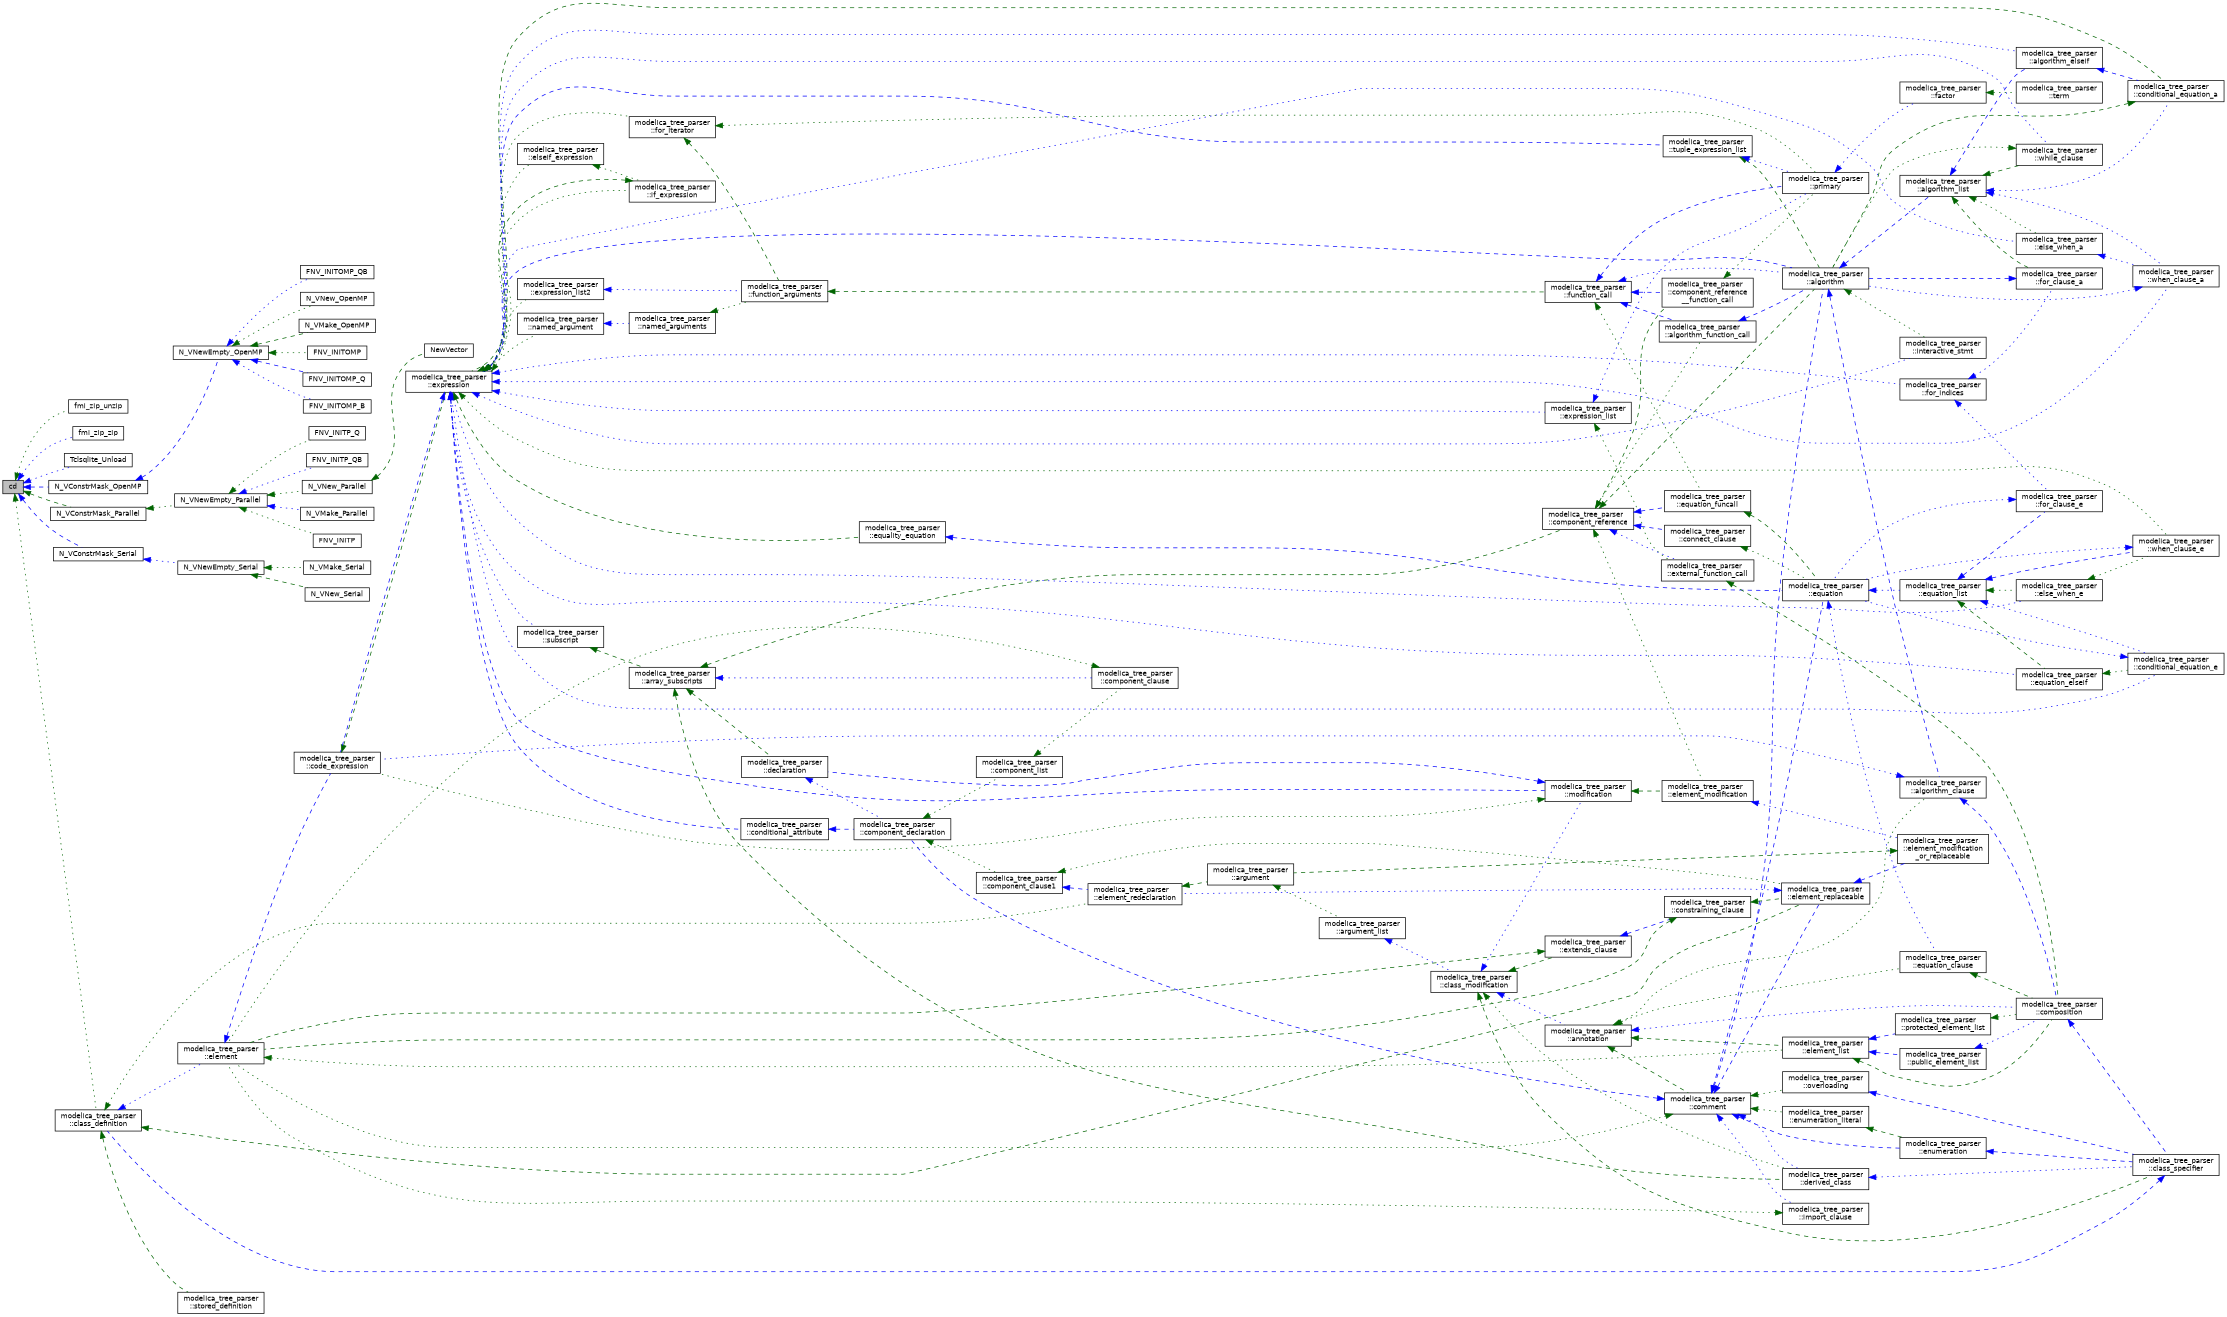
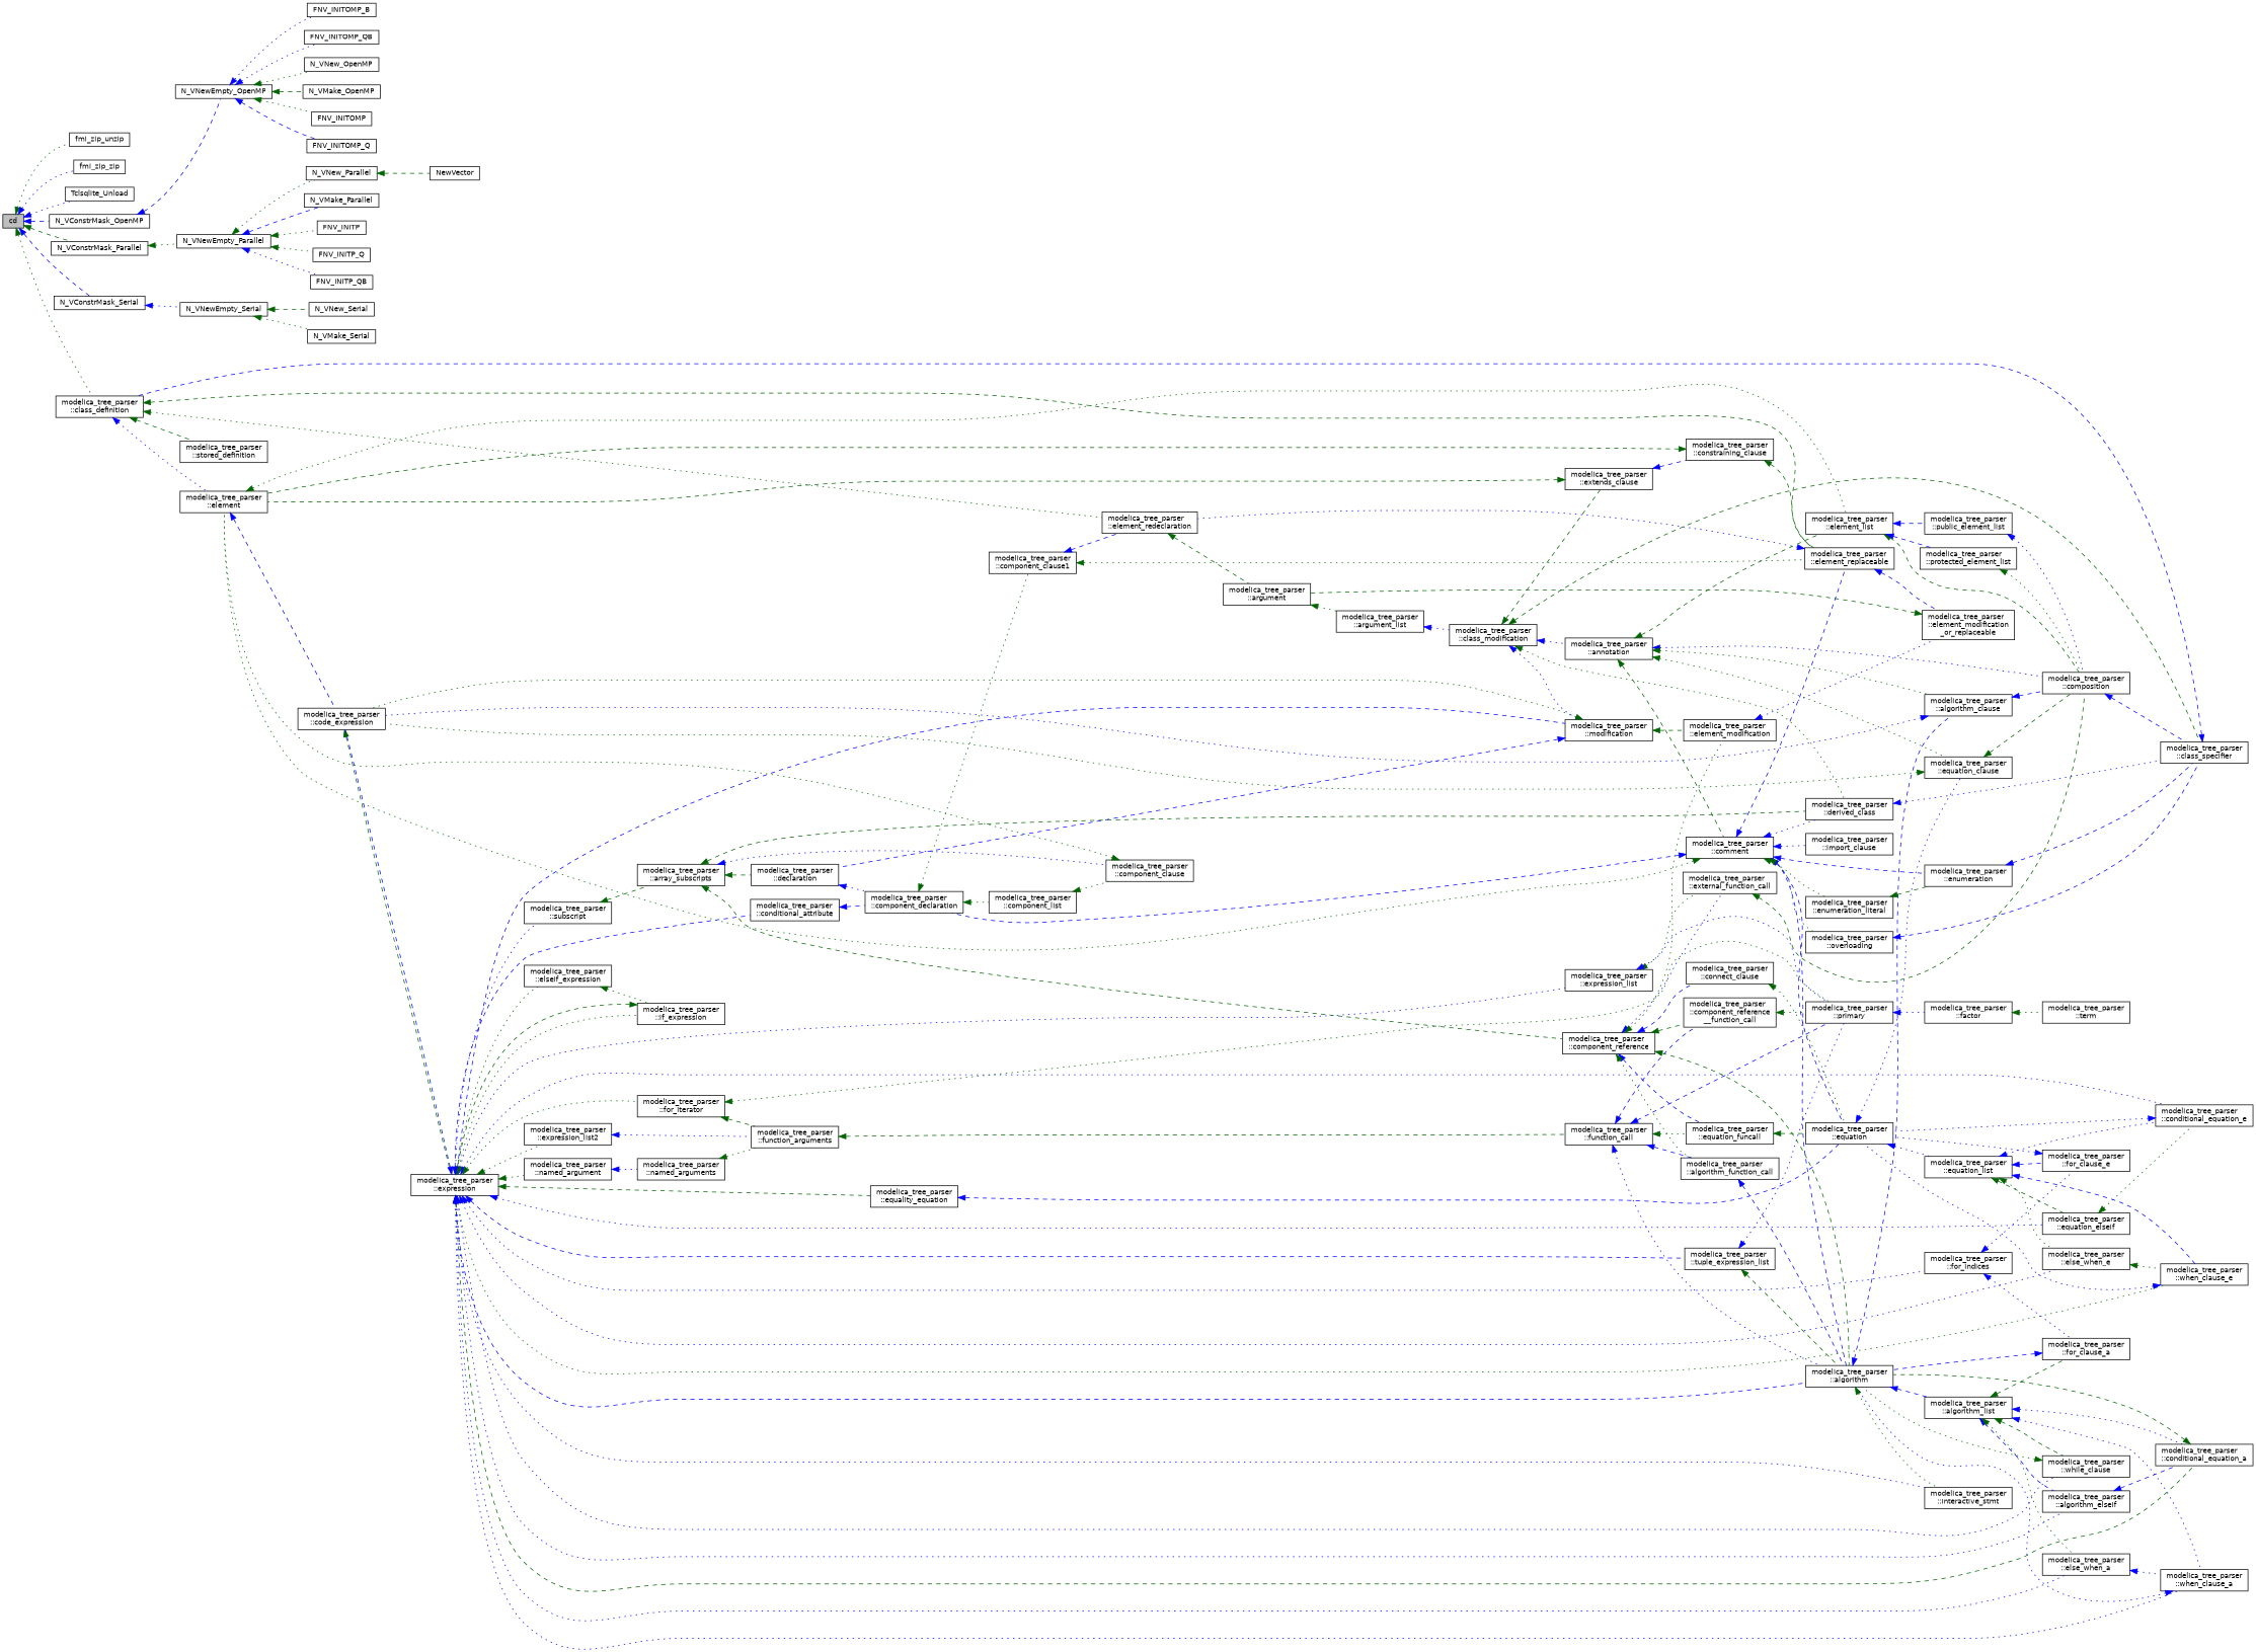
  digraph {
    rankdir=LR
    node [color=black fillcolor=white fontname=Helvetica fontsize=10 shape=record style=filled]
    edge [color=blue dir=back fontname=Helvetica fontsize=10 labelfontname=Helvetica labelfontsize=10 style=dotted]
    n1 [fillcolor=grey75 fontcolor=black height=0.2 label=cd width=0.4]
    n2 [height=0.2 label=fmi_zip_unzip width=0.4]
    n3 [height=0.2 label=fmi_zip_zip width=0.4]
    n4 [height=0.2 label=Tclsqlite_Unload width=0.4]
    n5 [height=0.2 label=N_VConstrMask_OpenMP width=0.4]
    n6 [height=0.2 label=N_VConstrMask_Parallel width=0.4]
    n7 [height=0.2 label=N_VConstrMask_Serial width=0.4]
    n8 [height=0.2 label="modelica_tree_parser\l::class_definition" width=0.4]
    n9 [height=0.2 label=N_VNewEmpty_OpenMP width=0.4]
    n10 [height=0.2 label=N_VNewEmpty_Parallel width=0.4]
    n11 [height=0.2 label=N_VNewEmpty_Serial width=0.4]
    n12 [height=0.2 label="modelica_tree_parser\l::stored_definition" width=0.4]
    n13 [height=0.2 label="modelica_tree_parser\l::element" width=0.4]
    n14 [height=0.2 label="modelica_tree_parser\l::element_redeclaration" width=0.4]
    n15 [height=0.2 label="modelica_tree_parser\l::element_replaceable" width=0.4]
    n16 [height=0.2 label=FNV_INITOMP width=0.4]
    n17 [height=0.2 label=FNV_INITOMP_Q width=0.4]
    n18 [height=0.2 label=FNV_INITOMP_B width=0.4]
    n19 [height=0.2 label=FNV_INITOMP_QB width=0.4]
    n20 [height=0.2 label=N_VNew_OpenMP width=0.4]
    n21 [height=0.2 label=N_VMake_OpenMP width=0.4]
    n22 [height=0.2 label=FNV_INITP width=0.4]
    n23 [height=0.2 label=FNV_INITP_Q width=0.4]
    n24 [height=0.2 label=FNV_INITP_QB width=0.4]
    n25 [height=0.2 label=N_VNew_Parallel width=0.4]
    n26 [height=0.2 label=N_VMake_Parallel width=0.4]
    n27 [height=0.2 label=NewVector width=0.4]
    n28 [height=0.2 label=N_VNew_Serial width=0.4]
    n29 [height=0.2 label=N_VMake_Serial width=0.4]
    n30 [height=0.2 label="modelica_tree_parser\l::element_list" width=0.4]
    n31 [height=0.2 label="modelica_tree_parser\l::code_expression" width=0.4]
    n32 [height=0.2 label="modelica_tree_parser\l::argument" width=0.4]
    n33 [height=0.2 label="modelica_tree_parser\l::element_modification\l_or_replaceable" width=0.4]
    n34 [height=0.2 label="modelica_tree_parser\l::composition" width=0.4]
    n35 [height=0.2 label="modelica_tree_parser\l::public_element_list" width=0.4]
    n36 [height=0.2 label="modelica_tree_parser\l::protected_element_list" width=0.4]
    n37 [height=0.2 label="modelica_tree_parser\l::expression" width=0.4]
    n38 [height=0.2 label="modelica_tree_parser\l::class_specifier" width=0.4]
    n39 [height=0.2 label="modelica_tree_parser\l::expression_list" width=0.4]
    n40 [height=0.2 label="modelica_tree_parser\l::conditional_attribute" width=0.4]
    n41 [height=0.2 label="modelica_tree_parser\l::conditional_equation_e" width=0.4]
    n42 [height=0.2 label="modelica_tree_parser\l::when_clause_e" width=0.4]
    n43 [height=0.2 label="modelica_tree_parser\l::equation_elseif" width=0.4]
    n44 [height=0.2 label="modelica_tree_parser\l::else_when_e" width=0.4]
    n45 [height=0.2 label="modelica_tree_parser\l::algorithm" width=0.4]
    n46 [height=0.2 label="modelica_tree_parser\l::conditional_equation_a" width=0.4]
    n47 [height=0.2 label="modelica_tree_parser\l::while_clause" width=0.4]
    n48 [height=0.2 label="modelica_tree_parser\l::when_clause_a" width=0.4]
    n49 [height=0.2 label="modelica_tree_parser\l::algorithm_elseif" width=0.4]
    n50 [height=0.2 label="modelica_tree_parser\l::else_when_a" width=0.4]
    n51 [height=0.2 label="modelica_tree_parser\l::interactive_stmt" width=0.4]
    n52 [height=0.2 label="modelica_tree_parser\l::modification" width=0.4]
    n53 [height=0.2 label="modelica_tree_parser\l::equality_equation" width=0.4]
    n54 [height=0.2 label="modelica_tree_parser\l::tuple_expression_list" width=0.4]
    n55 [height=0.2 label="modelica_tree_parser\l::for_indices" width=0.4]
    n56 [height=0.2 label="modelica_tree_parser\l::for_iterator" width=0.4]
    n57 [height=0.2 label="modelica_tree_parser\l::if_expression" width=0.4]
    n58 [height=0.2 label="modelica_tree_parser\l::elseif_expression" width=0.4]
    n59 [height=0.2 label="modelica_tree_parser\l::expression_list2" width=0.4]
    n60 [height=0.2 label="modelica_tree_parser\l::named_argument" width=0.4]
    n61 [height=0.2 label="modelica_tree_parser\l::subscript" width=0.4]
    n62 [height=0.2 label="modelica_tree_parser\l::external_function_call" width=0.4]
    n63 [height=0.2 label="modelica_tree_parser\l::primary" width=0.4]
    n64 [height=0.2 label="modelica_tree_parser\l::component_declaration" width=0.4]
    n65 [height=0.2 label="modelica_tree_parser\l::equation" width=0.4]
    n66 [height=0.2 label="modelica_tree_parser\l::algorithm_clause" width=0.4]
    n67 [height=0.2 label="modelica_tree_parser\l::algorithm_list" width=0.4]
    n68 [height=0.2 label="modelica_tree_parser\l::declaration" width=0.4]
    n69 [height=0.2 label="modelica_tree_parser\l::element_modification" width=0.4]
    n70 [height=0.2 label="modelica_tree_parser\l::for_clause_e" width=0.4]
    n71 [height=0.2 label="modelica_tree_parser\l::for_clause_a" width=0.4]
    n72 [height=0.2 label="modelica_tree_parser\l::function_arguments" width=0.4]
    n73 [height=0.2 label="modelica_tree_parser\l::named_arguments" width=0.4]
    n74 [height=0.2 label="modelica_tree_parser\l::array_subscripts" width=0.4]
    n75 [height=0.2 label="modelica_tree_parser\l::factor" width=0.4]
    n76 [height=0.2 label="modelica_tree_parser\l::term" width=0.4]
    n77 [height=0.2 label="modelica_tree_parser\l::component_list" width=0.4]
    n78 [height=0.2 label="modelica_tree_parser\l::component_clause1" width=0.4]
    n79 [height=0.2 label="modelica_tree_parser\l::component_clause" width=0.4]
    n80 [height=0.2 label="modelica_tree_parser\l::argument_list" width=0.4]
    n81 [height=0.2 label="modelica_tree_parser\l::class_modification" width=0.4]
    n82 [height=0.2 label="modelica_tree_parser\l::derived_class" width=0.4]
    n83 [height=0.2 label="modelica_tree_parser\l::annotation" width=0.4]
    n84 [height=0.2 label="modelica_tree_parser\l::extends_clause" width=0.4]
    n85 [height=0.2 label="modelica_tree_parser\l::comment" width=0.4]
    n86 [height=0.2 label="modelica_tree_parser\l::equation_clause" width=0.4]
    n87 [height=0.2 label="modelica_tree_parser\l::constraining_clause" width=0.4]
    n88 [height=0.2 label="modelica_tree_parser\l::enumeration" width=0.4]
    n89 [height=0.2 label="modelica_tree_parser\l::overloading" width=0.4]
    n90 [height=0.2 label="modelica_tree_parser\l::enumeration_literal" width=0.4]
    n91 [height=0.2 label="modelica_tree_parser\l::import_clause" width=0.4]
    n92 [height=0.2 label="modelica_tree_parser\l::equation_list" width=0.4]
    n93 [height=0.2 label="modelica_tree_parser\l::function_call" width=0.4]
    n94 [height=0.2 label="modelica_tree_parser\l::equation_funcall" width=0.4]
    n95 [height=0.2 label="modelica_tree_parser\l::algorithm_function_call" width=0.4]
    n96 [height=0.2 label="modelica_tree_parser\l::component_reference\l__function_call" width=0.4]
    n97 [height=0.2 label="modelica_tree_parser\l::component_reference" width=0.4]
    n98 [height=0.2 label="modelica_tree_parser\l::connect_clause" width=0.4]
    n1 -> n2 [color=darkgreen]
    n1 -> n3
    n1 -> n4
    n1 -> n5 [style=dashed]
    n1 -> n6 [color=darkgreen style=dashed]
    n1 -> n7 [style=dashed]
    n1 -> n8 [color=darkgreen]
    n5 -> n9 [style=dashed]
    n6 -> n10 [color=darkgreen]
    n7 -> n11
    n8 -> n12 [color=darkgreen style=dashed]
    n8 -> n13
    n8 -> n14 [color=darkgreen]
    n8 -> n15 [color=darkgreen style=dashed]
    n9 -> n16 [color=darkgreen]
    n9 -> n17 [style=dashed]
    n9 -> n18
    n9 -> n19
    n9 -> n20 [color=darkgreen]
    n9 -> n21 [color=darkgreen style=dashed]
    n10 -> n22 [color=darkgreen]
    n10 -> n23 [color=darkgreen]
    n10 -> n24
    n10 -> n25 [color=darkgreen]
-   n10 -> n26
+   n10 -> n26 [style=dashed]
    n11 -> n28 [color=darkgreen style=dashed]
    n11 -> n29 [color=darkgreen]
    n13 -> n30 [color=darkgreen]
    n13 -> n31 [style=dashed]
    n14 -> n32 [color=darkgreen style=dashed]
    n15 -> n14
    n15 -> n33 [style=dashed]
    n25 -> n27 [color=darkgreen style=dashed]
    n30 -> n34 [color=darkgreen style=dashed]
    n30 -> n35 [style=dashed]
    n30 -> n36 [style=dashed]
    n31 -> n37 [color=darkgreen style=dashed]
    n32 -> n80 [color=darkgreen]
    n33 -> n32 [color=darkgreen style=dashed]
    n34 -> n38 [style=dashed]
    n35 -> n34
    n36 -> n34 [color=darkgreen]
    n37 -> n31 [style=dashed]
    n37 -> n39
    n37 -> n40 [style=dashed]
    n37 -> n41
    n37 -> n42 [color=darkgreen]
    n37 -> n43
    n37 -> n44
    n37 -> n45 [style=dashed]
    n37 -> n46 [color=darkgreen style=dashed]
    n37 -> n47
    n37 -> n48
    n37 -> n49
    n37 -> n50
    n37 -> n51
    n37 -> n52 [style=dashed]
    n37 -> n53 [color=darkgreen style=dashed]
    n37 -> n54 [style=dashed]
    n37 -> n55
    n37 -> n56 [color=darkgreen]
    n37 -> n57 [color=darkgreen]
    n37 -> n58 [color=darkgreen]
    n37 -> n59 [color=darkgreen]
    n37 -> n60 [color=darkgreen]
    n37 -> n61
    n38 -> n8 [style=dashed]
    n39 -> n62 [color=darkgreen]
    n39 -> n63
    n40 -> n64 [style=dashed]
    n41 -> n65
    n42 -> n65
    n43 -> n41 [color=darkgreen]
    n44 -> n42 [color=darkgreen]
    n45 -> n51 [color=darkgreen]
    n45 -> n66 [style=dashed]
    n45 -> n67 [style=dashed]
    n46 -> n45 [color=darkgreen style=dashed]
    n47 -> n45 [color=darkgreen]
    n48 -> n45
    n49 -> n46 [style=dashed]
    n50 -> n48
    n52 -> n31 [color=darkgreen]
    n52 -> n68 [style=dashed]
    n52 -> n69 [color=darkgreen style=dashed]
    n53 -> n65 [style=dashed]
    n54 -> n45 [color=darkgreen style=dashed]
    n54 -> n63
    n55 -> n70
    n55 -> n71
    n56 -> n63 [color=darkgreen]
    n56 -> n72 [color=darkgreen style=dashed]
    n57 -> n37 [color=darkgreen style=dashed]
    n58 -> n57 [color=darkgreen]
    n59 -> n72
    n60 -> n73
    n61 -> n74 [color=darkgreen style=dashed]
    n62 -> n34 [color=darkgreen style=dashed]
    n63 -> n75
    n64 -> n77 [color=darkgreen]
    n64 -> n78 [color=darkgreen]
    n65 -> n86
    n65 -> n92
    n66 -> n31
    n66 -> n34 [style=dashed]
    n67 -> n46
    n67 -> n47 [color=darkgreen style=dashed]
    n67 -> n48
    n67 -> n49 [style=dashed]
    n67 -> n50 [color=darkgreen]
    n67 -> n71 [color=darkgreen style=dashed]
    n68 -> n64
    n69 -> n33
    n70 -> n65
    n71 -> n45 [style=dashed]
    n72 -> n93 [color=darkgreen style=dashed]
    n73 -> n72 [color=darkgreen]
    n74 -> n68 [color=darkgreen style=dashed]
    n74 -> n79
    n74 -> n82 [color=darkgreen style=dashed]
    n74 -> n97 [color=darkgreen style=dashed]
    n75 -> n76 [color=darkgreen]
    n77 -> n79 [color=darkgreen]
    n78 -> n14 [style=dashed]
    n78 -> n15 [color=darkgreen]
    n79 -> n13 [color=darkgreen]
    n80 -> n81
    n81 -> n38 [color=darkgreen style=dashed]
    n81 -> n52
    n81 -> n82 [color=darkgreen]
    n81 -> n83
    n81 -> n84 [color=darkgreen style=dashed]
    n82 -> n38
    n83 -> n30 [color=darkgreen style=dashed]
    n83 -> n34
    n83 -> n66 [color=darkgreen]
    n83 -> n85 [color=darkgreen style=dashed]
    n83 -> n86 [color=darkgreen]
    n84 -> n13 [color=darkgreen style=dashed]
    n84 -> n87 [style=dashed]
    n85 -> n13 [color=darkgreen]
    n85 -> n15 [style=dashed]
    n85 -> n45 [style=dashed]
    n85 -> n64 [style=dashed]
    n85 -> n65 [style=dashed]
    n85 -> n82
    n85 -> n88 [style=dashed]
    n85 -> n89 [color=darkgreen]
    n85 -> n90 [color=darkgreen]
    n85 -> n91
+   n86 -> n31 [color=darkgreen]
    n86 -> n34 [color=darkgreen style=dashed]
    n87 -> n13 [color=darkgreen style=dashed]
    n87 -> n15 [color=darkgreen style=dashed]
    n88 -> n38 [style=dashed]
    n89 -> n38 [style=dashed]
    n90 -> n88 [color=darkgreen style=dashed]
-   n91 -> n13 [color=darkgreen]
    n92 -> n41
    n92 -> n42 [style=dashed]
    n92 -> n43 [color=darkgreen style=dashed]
    n92 -> n44 [color=darkgreen]
    n92 -> n70 [style=dashed]
    n93 -> n45
    n93 -> n63 [style=dashed]
    n93 -> n94 [color=darkgreen]
    n93 -> n95 [style=dashed]
    n93 -> n96 [style=dashed]
    n94 -> n65 [color=darkgreen style=dashed]
    n95 -> n45 [style=dashed]
    n96 -> n63 [color=darkgreen]
    n97 -> n45 [color=darkgreen style=dashed]
    n97 -> n62
    n97 -> n69 [color=darkgreen]
    n97 -> n94 [style=dashed]
    n97 -> n95 [color=darkgreen]
    n97 -> n96 [color=darkgreen style=dashed]
    n97 -> n98 [style=dashed]
    n98 -> n65 [color=darkgreen]
  }
